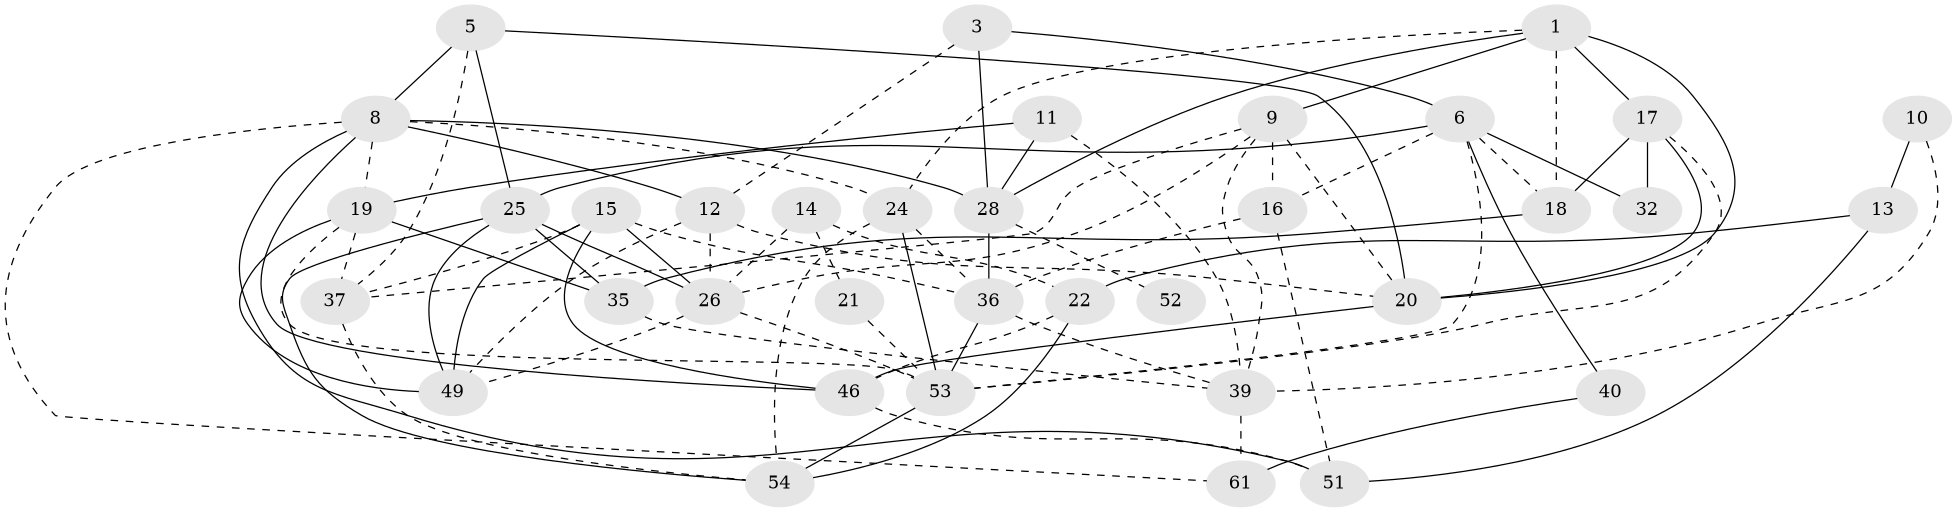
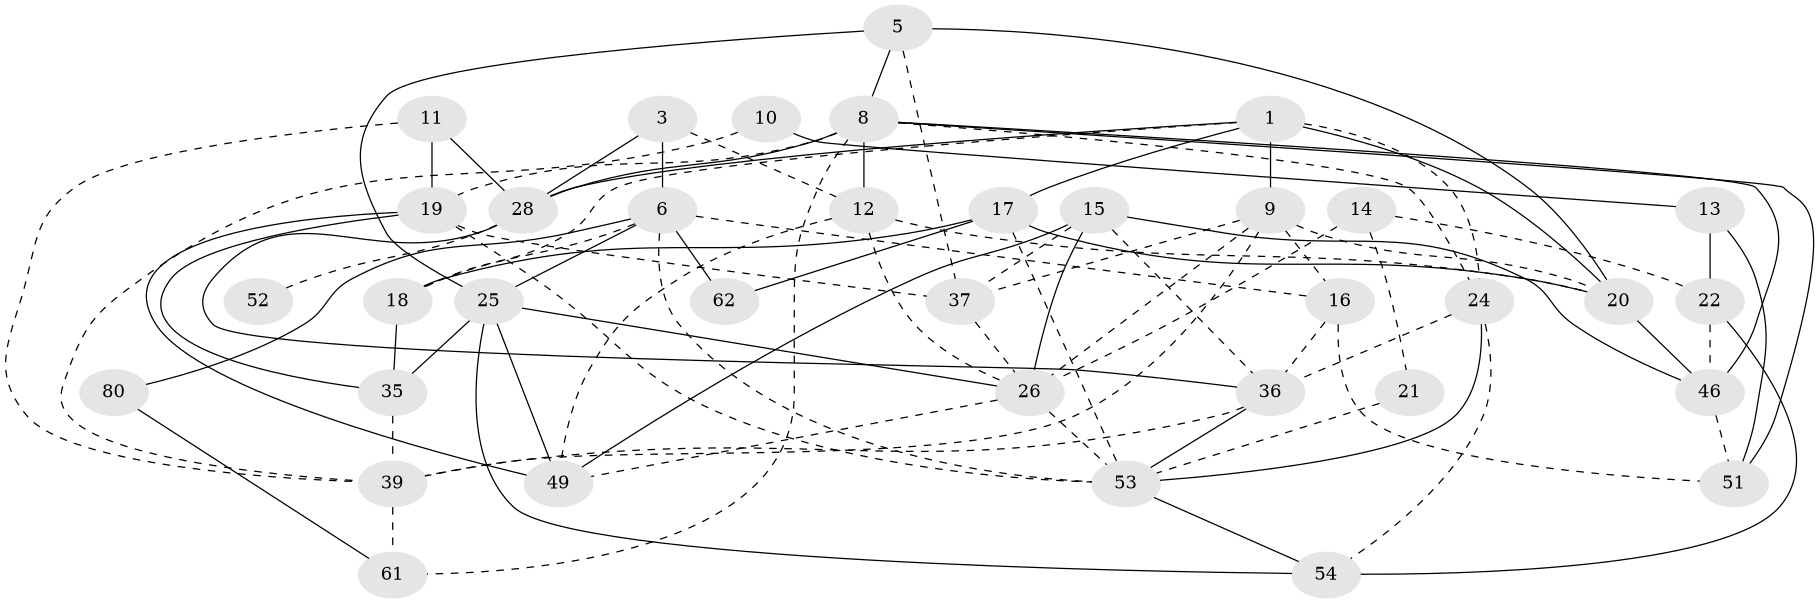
  graph {
    node [color=gray90 style=filled]
    edge [style=dashed]
    1 [super="+27"]
    9 [super="+34"]
    17
    18 [super="+29"]
    20 [super="+32"]
    24 [super="+56"]
    28 [super="+60"]
    37 [super="+63"]
    16 [super="+38"]
    26 [super="+50"]
    39 [super="+59"]
    53
-   62 [label=32]
+   62
    35 [super="+42"]
    46 [super="+48"]
    n16 [label=36 super="+44"]
    54 [super="+64"]
    52
    6 [super="+31"]
    25 [super="+43"]
-   40
+   40 [label=80]
    11
    19 [super="+57"]
    3 [super="+36"]
    12 [super="+30"]
    49
    5 [super="+58"]
    8 [super="+45"]
    51
    61
    14
    22 [super="+23"]
    21
    15 [super="+55"]
    13 [super="+47"]
    10
    1 -- 9 [style=solid]
    1 -- 17 [style=solid]
    1 -- 18
    1 -- 20 [style=solid weight=2]
    1 -- 24
    1 -- 28 [style=solid]
    9 -- 20 [weight=2]
    9 -- 37
    9 -- 16
    9 -- 26
    9 -- 39
    17 -- 18 [style=solid]
    17 -- 20 [style=solid]
    17 -- 53
    17 -- 62 [style=solid]
    18 -- 35 [style=solid]
    20 -- 46 [style=solid]
    24 -- 53 [style=solid]
    24 -- n16 [weight=2]
    24 -- 54
    28 -- n16 [style=solid]
    28 -- 52
-   37 -- 54
+   37 -- 26
    16 -- n16
    16 -- 51
    26 -- 53 [weight=2]
    26 -- 49
    39 -- 61
    53 -- 54 [style=solid]
    35 -- 39
    46 -- 51
    n16 -- 39
    n16 -- 53 [style=solid]
    6 -- 18
    6 -- 16
    6 -- 53
    6 -- 62 [style=solid]
    6 -- 25 [style=solid]
    6 -- 40 [style=solid]
    25 -- 26 [style=solid]
    25 -- 35 [style=solid]
    25 -- 54 [style=solid]
    25 -- 49 [style=solid]
    40 -- 61 [style=solid]
    11 -- 28 [style=solid]
    11 -- 39
    11 -- 19 [style=solid]
    19 -- 37
    19 -- 53
    19 -- 35 [style=solid]
    19 -- 49 [style=solid]
    3 -- 28 [style=solid]
    3 -- 6 [style=solid]
    3 -- 12
    12 -- 20
    12 -- 26
    12 -- 49
    5 -- 20 [style=solid]
    5 -- 37
    5 -- 25 [style=solid]
    5 -- 8 [style=solid]
    8 -- 24
    8 -- 28 [style=solid weight=2]
    8 -- 46 [style=solid]
    8 -- 19
    8 -- 12 [style=solid]
    8 -- 51 [style=solid]
    8 -- 61
    14 -- 26
    14 -- 22
    14 -- 21
    22 -- 46
    22 -- 54 [style=solid]
    21 -- 53
    15 -- 37 [weight=2]
    15 -- 26 [style=solid weight=2]
    15 -- 46 [style=solid]
    15 -- n16
    15 -- 49 [style=solid]
    13 -- 51 [style=solid]
    13 -- 22 [style=solid weight=2]
    10 -- 39
    10 -- 13 [style=solid]
  }
